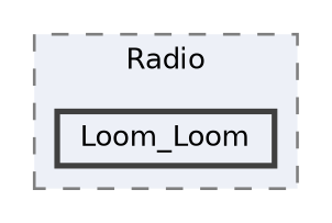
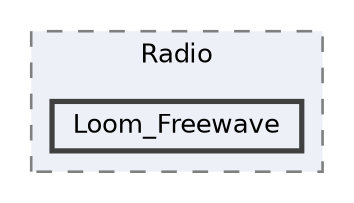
  digraph {
    compound=true
    fontname="DejaVu Sans"
-   n1 [color=grey25 fillcolor="#edf0f7" fontname="DejaVu Sans" fontsize=10 height=0.2 label=Loom_Loom shape=box style="filled,bold" width=0.4]
+   n1 [color=grey25 fillcolor="#edf0f7" fontname="DejaVu Sans" fontsize=10 height=0.2 label=Loom_Freewave shape=box style="filled,bold" width=0.4]
    subgraph cluster_1 {
      bgcolor="#edf0f7"
      fontsize=10
      label=Radio
      pencolor=grey50
      style="filled,dashed"
      n1
    }
  }
